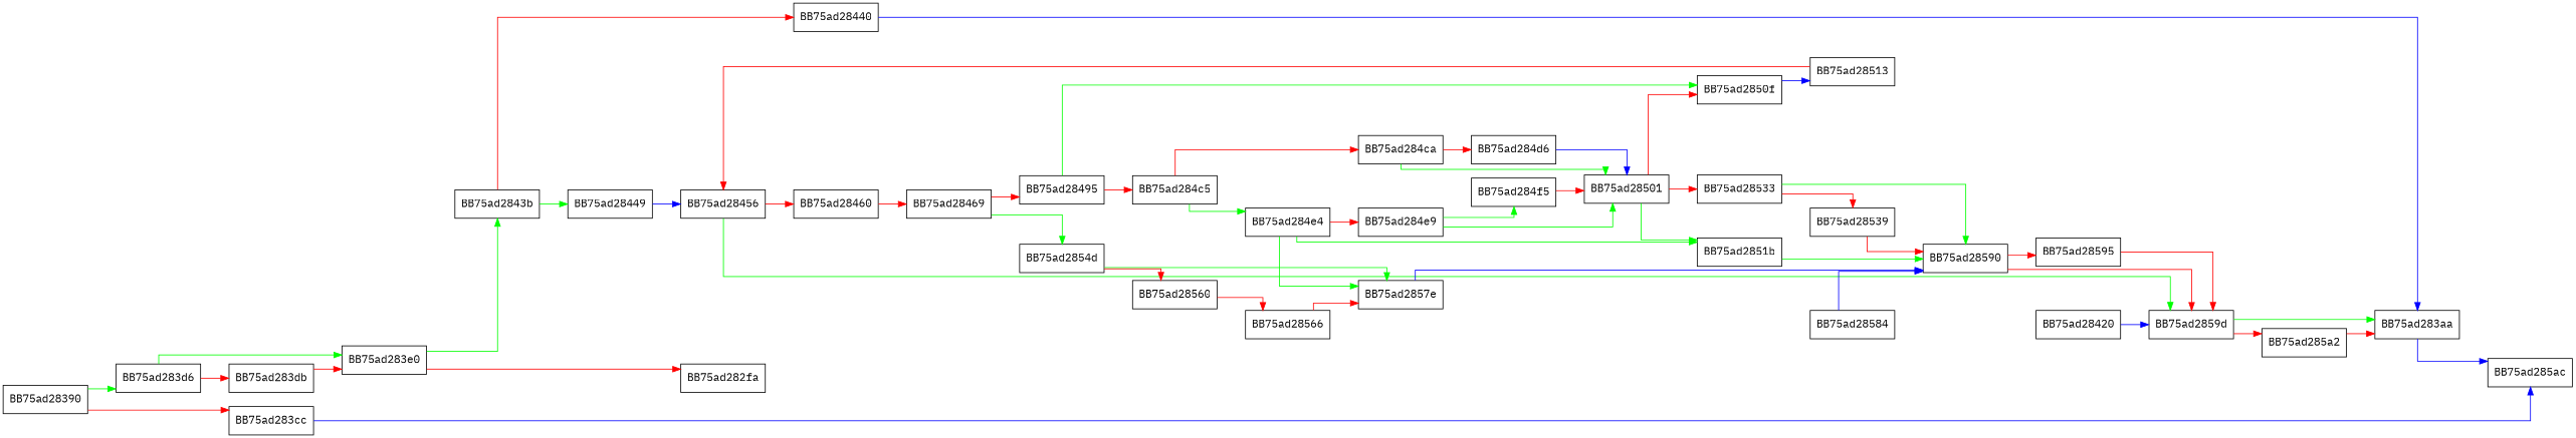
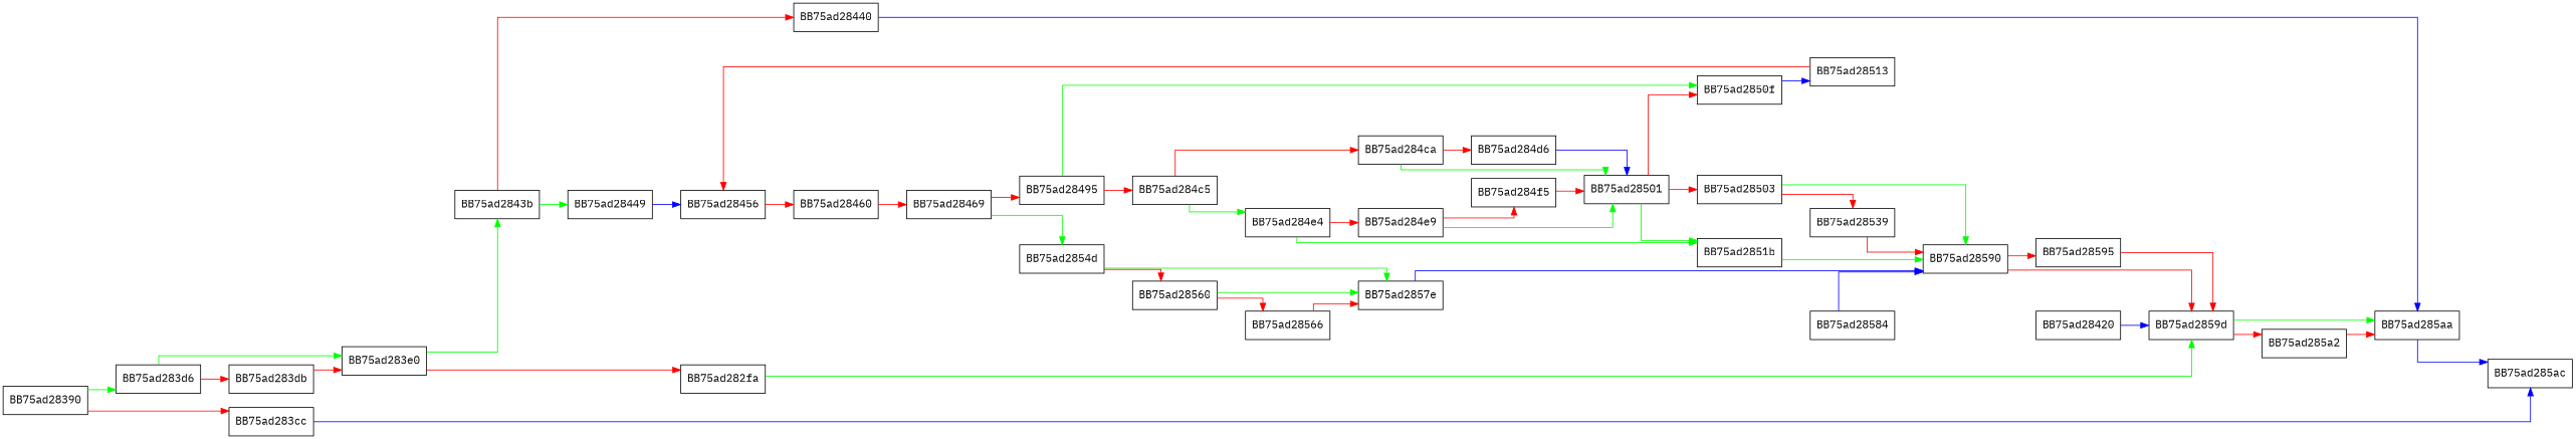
  digraph {
    fontname="IBM Plex Mono"
    rankdir=LR
    splines=ortho
    node [fontname="IBM Plex Mono" shape=box]
    edge [color=red fontname="IBM Plex Mono"]
    BB75ad28390
    BB75ad283d6
    BB75ad283cc
    BB75ad283e0
    BB75ad283db
    BB75ad285ac
    BB75ad2843b
    n8 [label=BB75ad282fa]
    BB75ad28449
    BB75ad28440
    BB75ad2859d
    BB75ad28456
-   BB75ad285aa [label=BB75ad283aa]
+   BB75ad285aa
    BB75ad285a2
    BB75ad28420
    BB75ad28460
    BB75ad28584
    BB75ad28590
    BB75ad28469
    BB75ad28595
    BB75ad28513
    BB75ad2854d
    BB75ad28495
    BB75ad2857e
    BB75ad28560
    BB75ad2850f
    BB75ad284c5
    BB75ad28566
    BB75ad284e4
    BB75ad284ca
    BB75ad2851b
    BB75ad284e9
    BB75ad28501
    BB75ad284d6
    BB75ad284f5
-   BB75ad28533
+   BB75ad28533 [label=BB75ad28503]
    BB75ad28539
    BB75ad28390 -> BB75ad283d6 [color=green]
    BB75ad28390 -> BB75ad283cc
    BB75ad283d6 -> BB75ad283e0 [color=green]
    BB75ad283d6 -> BB75ad283db
    BB75ad283cc -> BB75ad285ac [color=blue]
    BB75ad283e0 -> BB75ad2843b [color=green]
    BB75ad283e0 -> n8
    BB75ad283db -> BB75ad283e0
    BB75ad2843b -> BB75ad28449 [color=green]
    BB75ad2843b -> BB75ad28440
-   BB75ad28456 -> BB75ad2859d [color=green]
+   n8 -> BB75ad2859d [color=green]
    BB75ad28449 -> BB75ad28456 [color=blue]
    BB75ad28440 -> BB75ad285aa [color=blue]
    BB75ad2859d -> BB75ad285aa [color=green]
    BB75ad2859d -> BB75ad285a2
    BB75ad28456 -> BB75ad28460
    BB75ad285aa -> BB75ad285ac [color=blue]
    BB75ad285a2 -> BB75ad285aa
    BB75ad28420 -> BB75ad2859d [color=blue]
    BB75ad28460 -> BB75ad28469
    BB75ad28584 -> BB75ad28590 [color=blue]
    BB75ad28590 -> BB75ad2859d
    BB75ad28590 -> BB75ad28595
    BB75ad28469 -> BB75ad2854d [color=green]
    BB75ad28469 -> BB75ad28495
    BB75ad28595 -> BB75ad2859d
    BB75ad28513 -> BB75ad28456
    BB75ad2854d -> BB75ad2857e [color=green]
    BB75ad2854d -> BB75ad28560
    BB75ad28495 -> BB75ad2850f [color=green]
    BB75ad28495 -> BB75ad284c5
    BB75ad2857e -> BB75ad28590 [color=blue]
-   BB75ad284e4 -> BB75ad2857e [color=green]
+   BB75ad28560 -> BB75ad2857e [color=green]
    BB75ad28560 -> BB75ad28566
    BB75ad2850f -> BB75ad28513 [color=blue]
    BB75ad284c5 -> BB75ad284e4 [color=green]
    BB75ad284c5 -> BB75ad284ca
    BB75ad28566 -> BB75ad2857e
    BB75ad284e4 -> BB75ad2851b [color=green]
    BB75ad284e4 -> BB75ad284e9
    BB75ad284ca -> BB75ad28501 [color=green]
    BB75ad284ca -> BB75ad284d6
    BB75ad2851b -> BB75ad28590 [color=green]
    BB75ad284e9 -> BB75ad28501 [color=green]
-   BB75ad284e9 -> BB75ad284f5 [color=green]
+   BB75ad284e9 -> BB75ad284f5
    BB75ad28501 -> BB75ad2850f
    BB75ad28501 -> BB75ad2851b [color=green]
    BB75ad28501 -> BB75ad28533
    BB75ad284d6 -> BB75ad28501 [color=blue]
    BB75ad284f5 -> BB75ad28501
    BB75ad28533 -> BB75ad28590 [color=green]
    BB75ad28533 -> BB75ad28539
    BB75ad28539 -> BB75ad28590
  }
